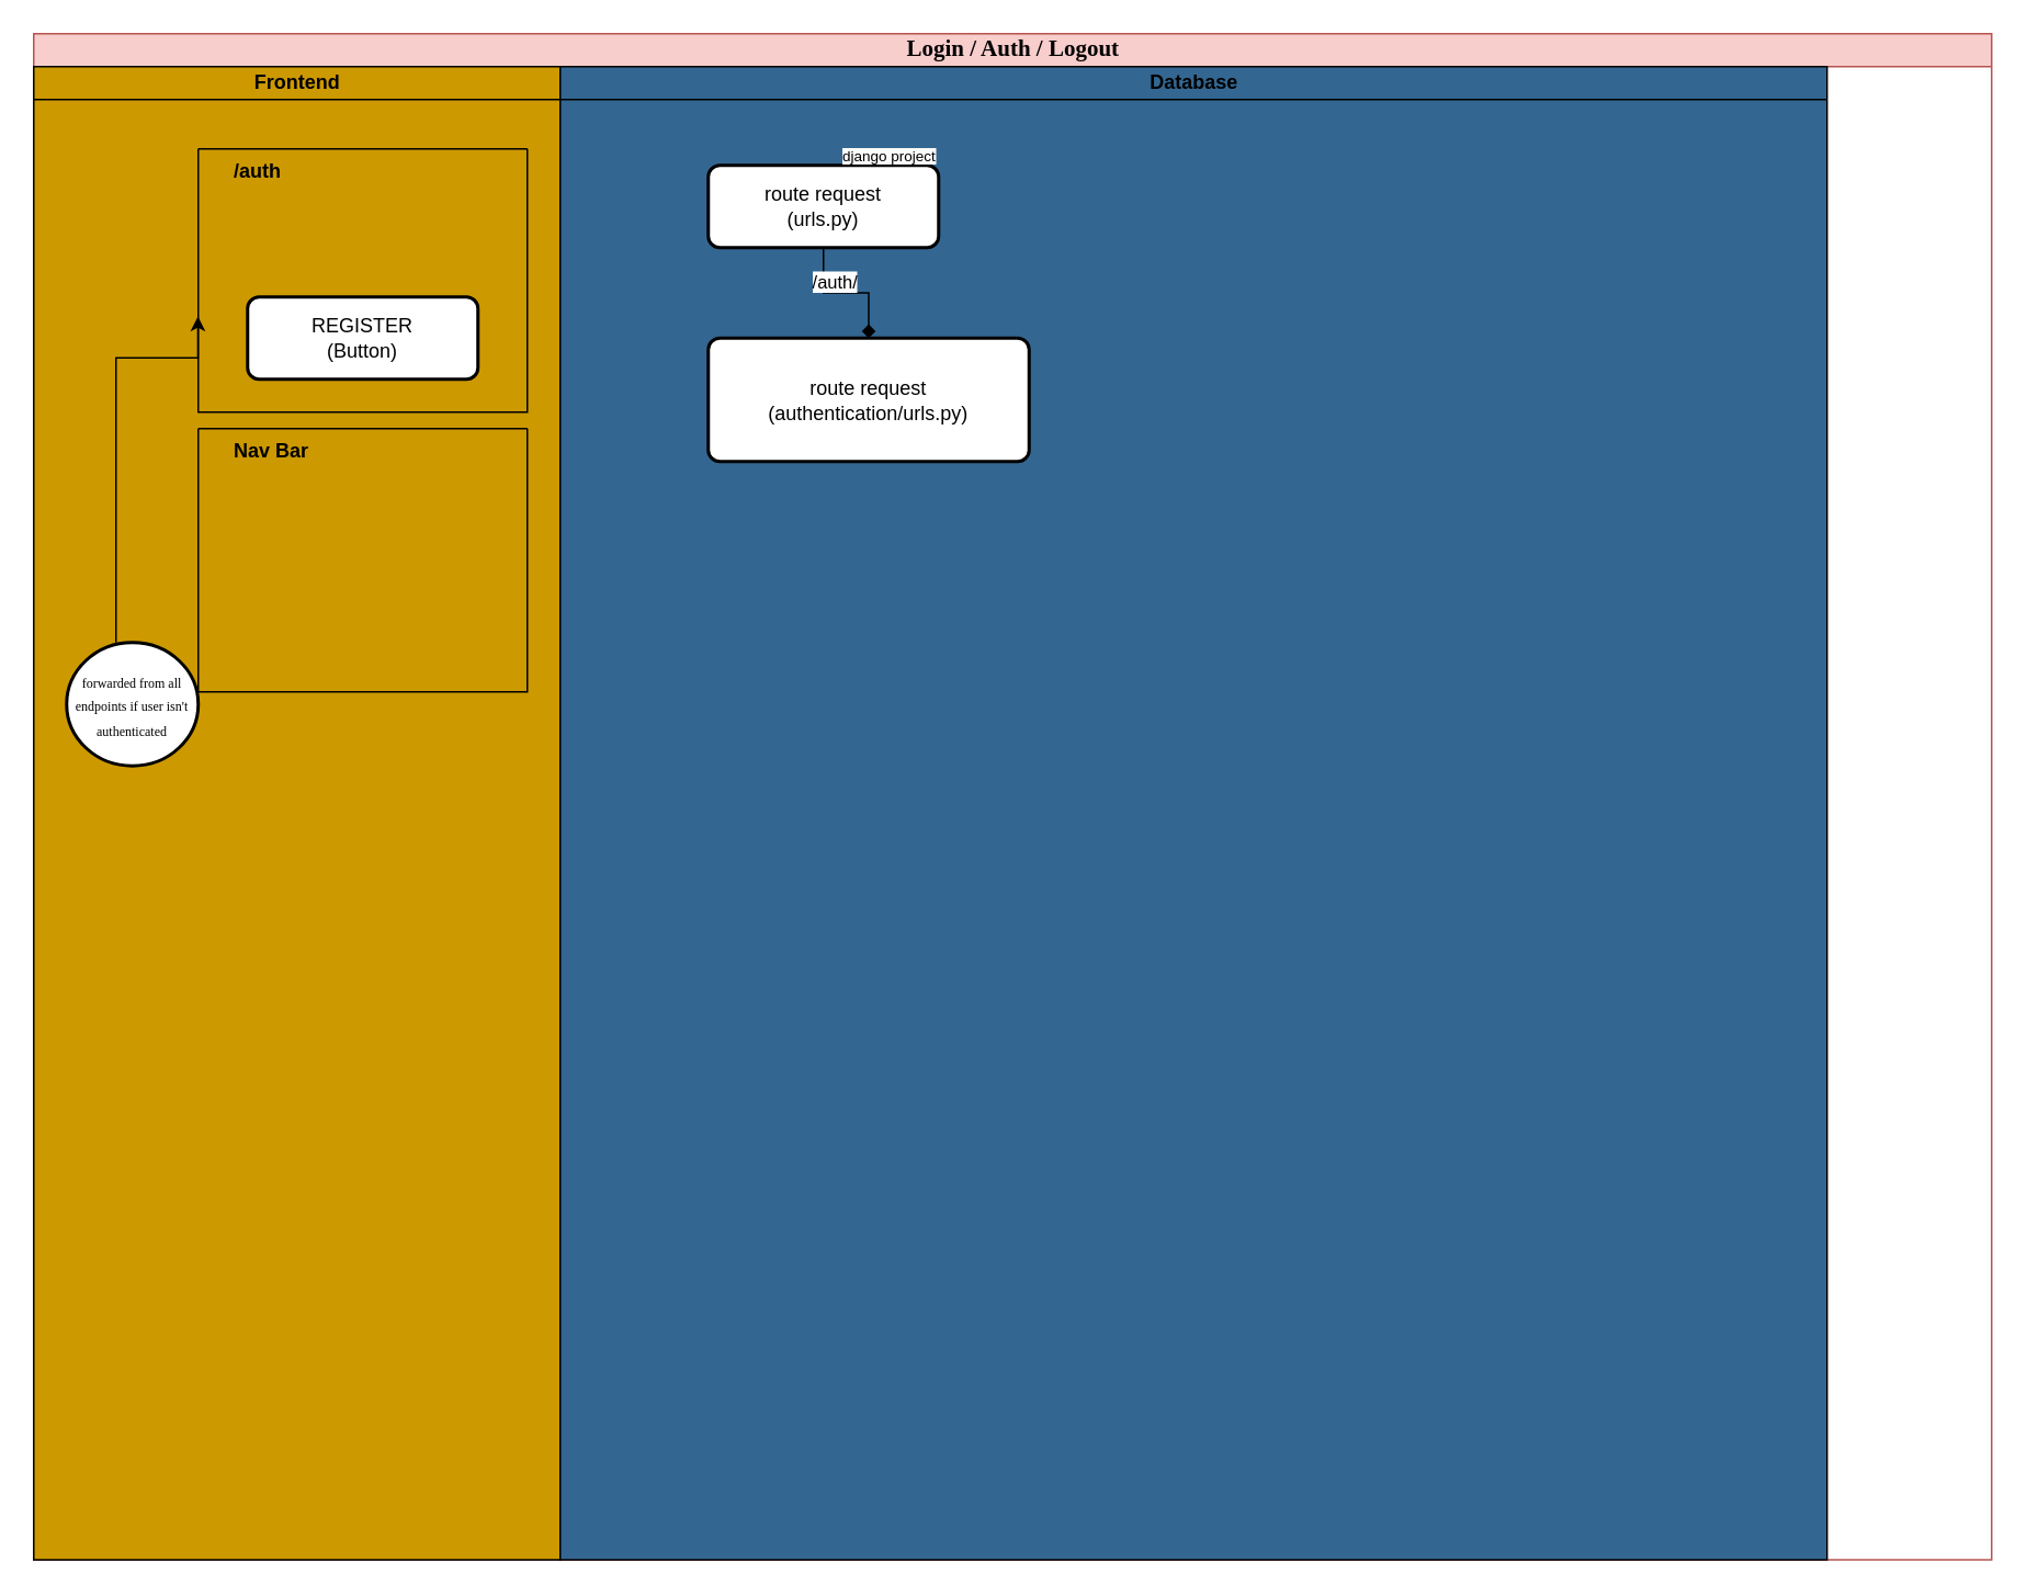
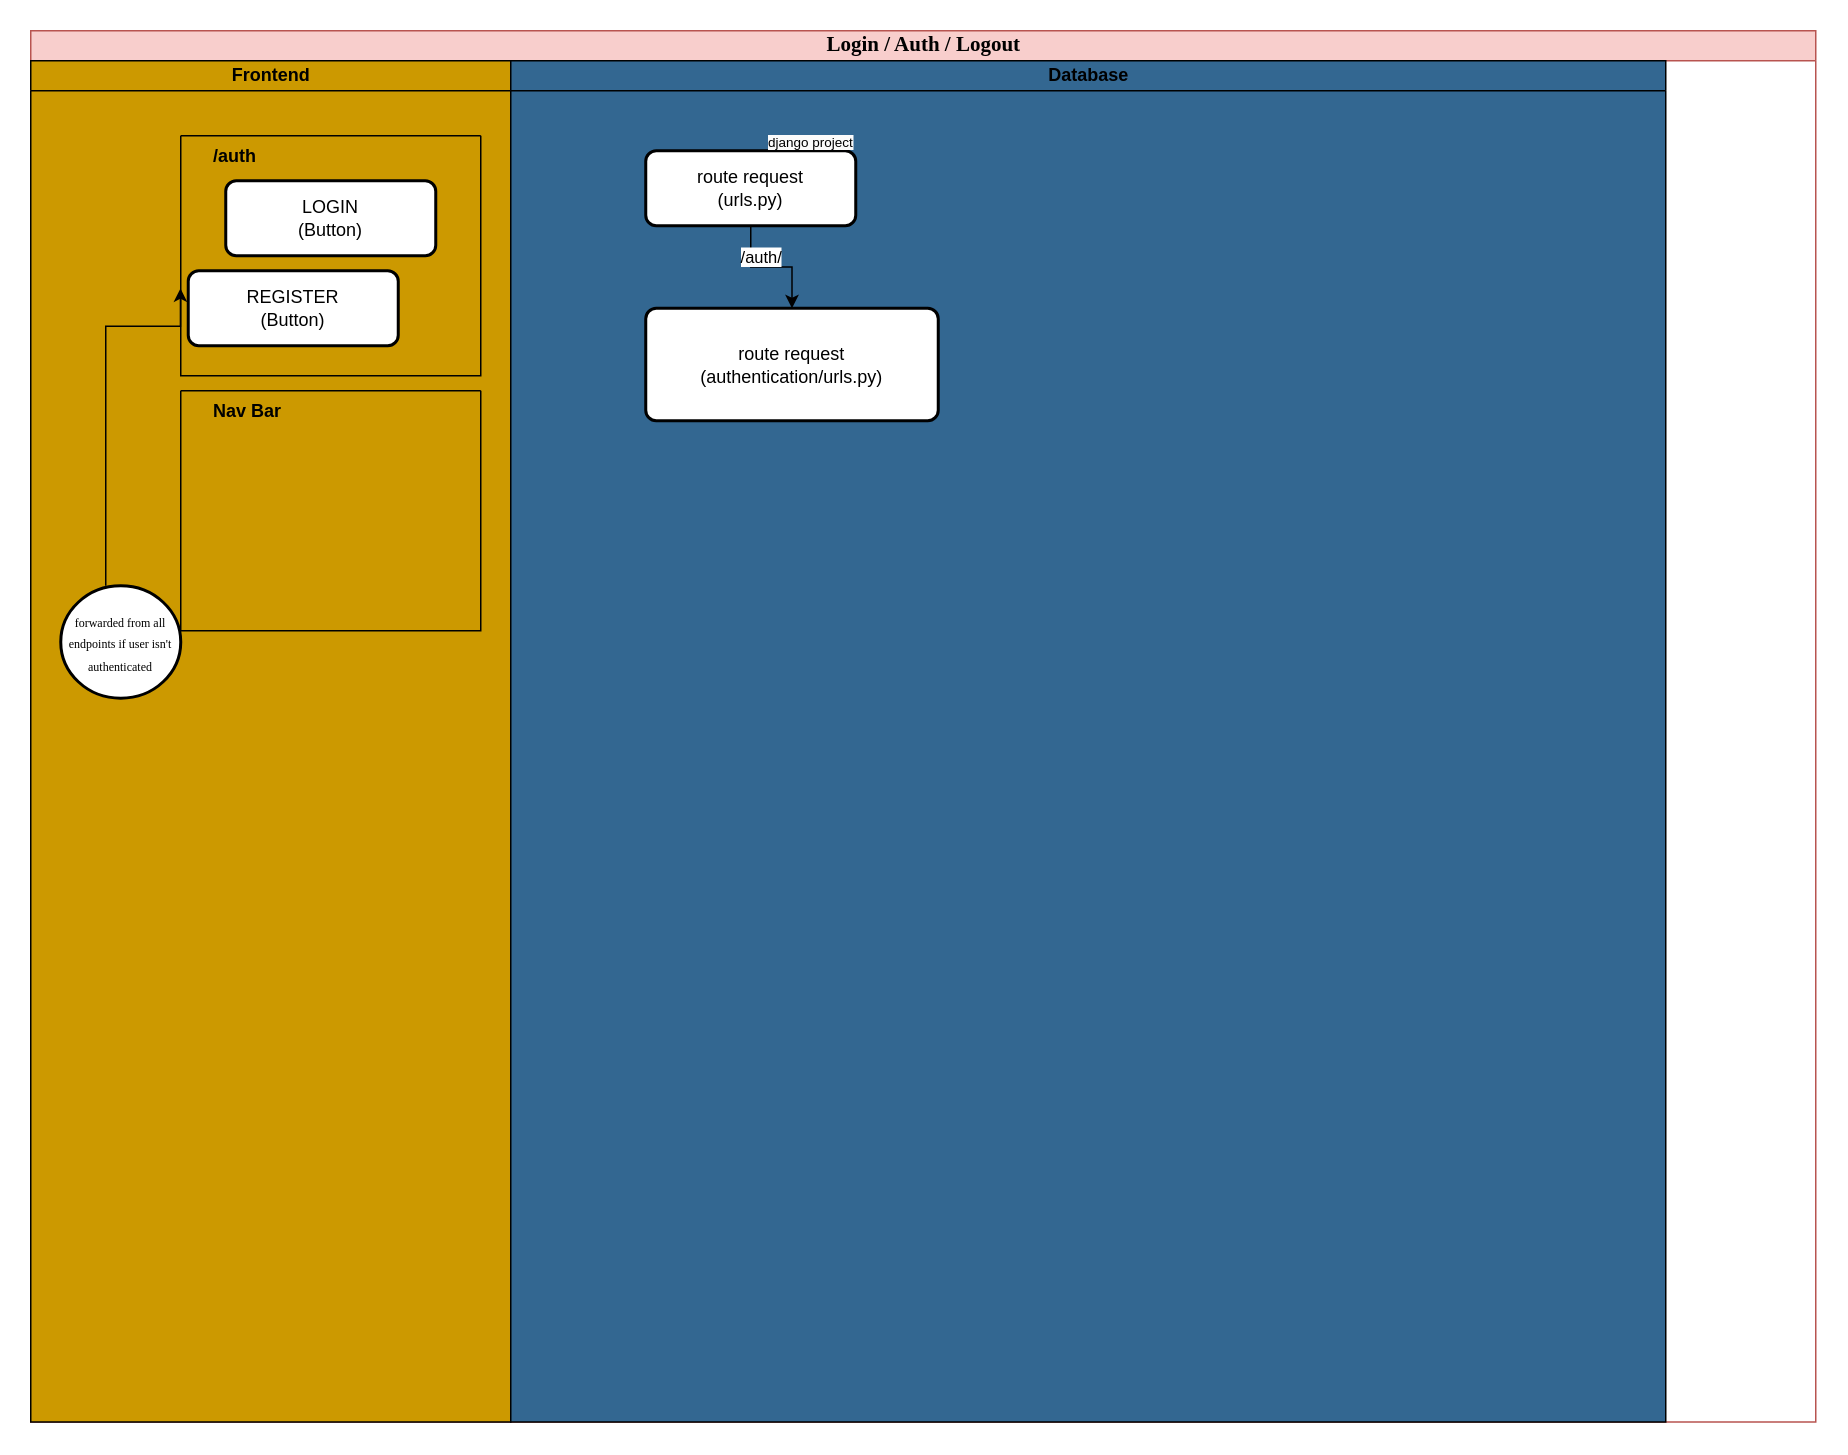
  <mxCell id="0" />
  <mxCell id="1" parent="0" />
  <mxCell id="2" value="&lt;font style=&quot;font-size: 14px;&quot;&gt;Login / Auth / Logout&lt;/font&gt;" style="swimlane;html=1;childLayout=stackLayout;startSize=20;rounded=0;shadow=0;labelBackgroundColor=none;strokeWidth=1;fontFamily=Verdana;fontSize=8;align=center;fillColor=#f8cecc;strokeColor=#b85450;" parent="1" vertex="1"><mxGeometry x="20" y="20" width="1190" height="927.5" as="geometry"><mxRectangle x="60" y="30" width="60" height="20" as="alternateBounds" /></mxGeometry></mxCell>
  <mxCell id="3" value="&lt;span style=&quot;background-color: rgb(204, 153, 0);&quot;&gt;Frontend&lt;/span&gt;" style="swimlane;html=1;startSize=20;fillColor=#cc9900;swimlaneFillColor=#cc9900;gradientColor=none;" parent="2" vertex="1"><mxGeometry y="20" width="320" height="907.5" as="geometry"><mxRectangle y="20" width="40" height="730" as="alternateBounds" /></mxGeometry></mxCell>
  <mxCell id="4" value="&lt;span style=&quot;font-family: Verdana; font-size: 8px;&quot;&gt;forwarded from all endpoints if user isn't authenticated&lt;/span&gt;" style="strokeWidth=2;html=1;shape=mxgraph.flowchart.start_2;whiteSpace=wrap;" vertex="1" parent="3"><mxGeometry x="20" y="350" width="80" height="75" as="geometry" /></mxCell>
  <mxCell id="5" value="/auth" style="swimlane;startSize=0;fontStyle=1;align=left;verticalAlign=top;spacingLeft=20;" vertex="1" parent="3"><mxGeometry x="100" y="50" width="200" height="160" as="geometry" /></mxCell>
- <mxCell id="7" value="REGISTER&lt;br&gt;(Button)" style="rounded=1;whiteSpace=wrap;html=1;absoluteArcSize=1;arcSize=14;strokeWidth=2;" vertex="1" parent="5"><mxGeometry x="30" y="90" width="140" height="50" as="geometry" /></mxCell>
+ <mxCell id="6" value="LOGIN&lt;br&gt;(Button)" style="rounded=1;whiteSpace=wrap;html=1;absoluteArcSize=1;arcSize=14;strokeWidth=2;" vertex="1" parent="5"><mxGeometry x="30" y="30" width="140" height="50" as="geometry" /></mxCell>
+ <mxCell id="7" value="REGISTER&lt;br&gt;(Button)" style="rounded=1;whiteSpace=wrap;html=1;absoluteArcSize=1;arcSize=14;strokeWidth=2;" vertex="1" parent="5"><mxGeometry x="5" y="90" width="140" height="50" as="geometry" /></mxCell>
  <mxCell id="8" style="edgeStyle=orthogonalEdgeStyle;rounded=0;orthogonalLoop=1;jettySize=auto;html=1;entryX=-0.001;entryY=0.636;entryDx=0;entryDy=0;entryPerimeter=0;" edge="1" parent="3" source="4" target="5"><mxGeometry relative="1" as="geometry"><Array as="points"><mxPoint x="50" y="177" /></Array></mxGeometry></mxCell>
  <mxCell id="9" value="Nav Bar" style="swimlane;startSize=0;fontStyle=1;align=left;spacingLeft=20;verticalAlign=top;" vertex="1" parent="3"><mxGeometry x="100" y="220" width="200" height="160" as="geometry" /></mxCell>
  <mxCell id="10" value="Database" style="swimlane;html=1;startSize=20;swimlaneFillColor=#336791;fillColor=#336791;" parent="2" vertex="1"><mxGeometry x="320" y="20" width="770" height="907.5" as="geometry" /></mxCell>
  <mxCell id="11" value="route request&lt;br&gt;(urls.py)" style="rounded=1;whiteSpace=wrap;html=1;absoluteArcSize=1;arcSize=14;strokeWidth=2;" vertex="1" parent="10"><mxGeometry x="90" y="60" width="140" height="50" as="geometry" /></mxCell>
  <mxCell id="12" value="&lt;font style=&quot;font-size: 9px;&quot;&gt;&lt;span style=&quot;color: rgb(0, 0, 0); font-family: Helvetica; font-style: normal; font-variant-ligatures: normal; font-variant-caps: normal; font-weight: 400; letter-spacing: normal; orphans: 2; text-align: left; text-indent: 0px; text-transform: none; widows: 2; word-spacing: 0px; -webkit-text-stroke-width: 0px; white-space: nowrap; background-color: rgb(251, 251, 251); text-decoration-thickness: initial; text-decoration-style: initial; text-decoration-color: initial; float: none; display: inline !important;&quot;&gt;django&amp;nbsp;&lt;/span&gt;&lt;span style=&quot;color: rgb(0, 0, 0); font-family: Helvetica; font-style: normal; font-variant-ligatures: normal; font-variant-caps: normal; font-weight: 400; letter-spacing: normal; orphans: 2; text-align: left; text-indent: 0px; text-transform: none; widows: 2; word-spacing: 0px; -webkit-text-stroke-width: 0px; white-space: nowrap; background-color: rgb(251, 251, 251); text-decoration-thickness: initial; text-decoration-style: initial; text-decoration-color: initial; float: none; display: inline !important;&quot;&gt;project&lt;/span&gt;&lt;/font&gt;" style="text;whiteSpace=wrap;html=1;" vertex="1" parent="10"><mxGeometry x="170" y="40" width="70" height="30" as="geometry" /></mxCell>
  <mxCell id="13" value="route request&lt;br&gt;(authentication/urls.py)" style="rounded=1;whiteSpace=wrap;html=1;absoluteArcSize=1;arcSize=14;strokeWidth=2;" vertex="1" parent="10"><mxGeometry x="90" y="165" width="195" height="75" as="geometry" /></mxCell>
- <mxCell id="14" style="edgeStyle=orthogonalEdgeStyle;rounded=0;orthogonalLoop=1;jettySize=auto;html=1;entryX=0.5;entryY=0;entryDx=0;entryDy=0;exitX=0.5;exitY=1;exitDx=0;exitDy=0;endArrow=diamond;" edge="1" parent="10" target="13" source="11"><mxGeometry relative="1" as="geometry"><mxPoint x="159.71" y="112.5" as="sourcePoint" /><mxPoint x="159.71" y="180" as="targetPoint" /></mxGeometry></mxCell>
+ <mxCell id="14" style="edgeStyle=orthogonalEdgeStyle;rounded=0;orthogonalLoop=1;jettySize=auto;html=1;entryX=0.5;entryY=0;entryDx=0;entryDy=0;exitX=0.5;exitY=1;exitDx=0;exitDy=0;" edge="1" parent="10" target="13" source="11"><mxGeometry relative="1" as="geometry"><mxPoint x="159.71" y="112.5" as="sourcePoint" /><mxPoint x="159.71" y="180" as="targetPoint" /></mxGeometry></mxCell>
  <mxCell id="15" value="/auth/" style="edgeLabel;html=1;align=center;verticalAlign=middle;resizable=0;points=[];" vertex="1" connectable="0" parent="14"><mxGeometry x="-0.11" y="3" relative="1" as="geometry"><mxPoint x="-3" y="-4" as="offset" /></mxGeometry></mxCell>
